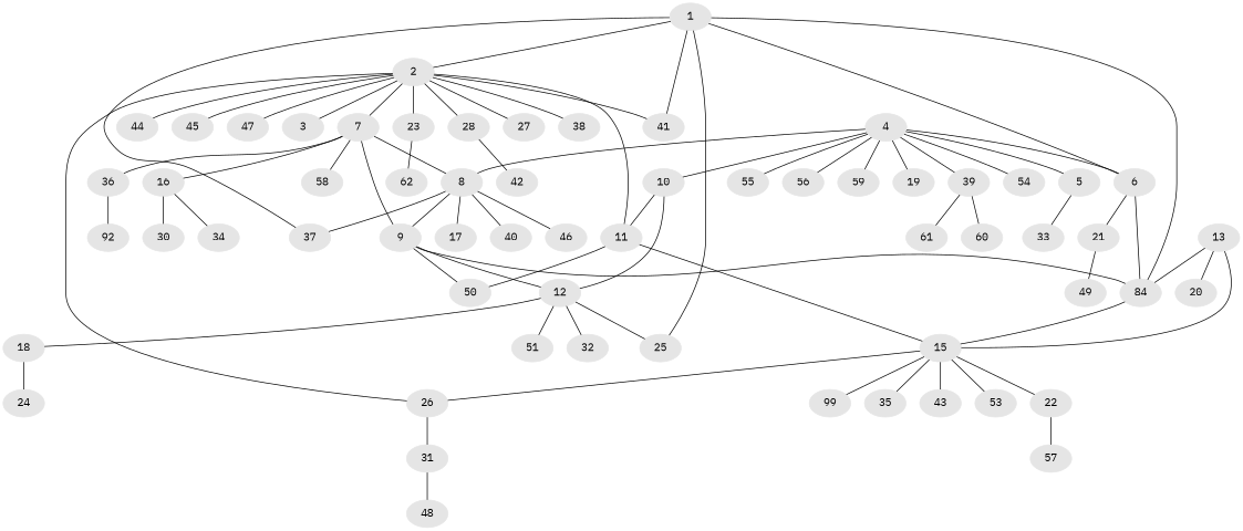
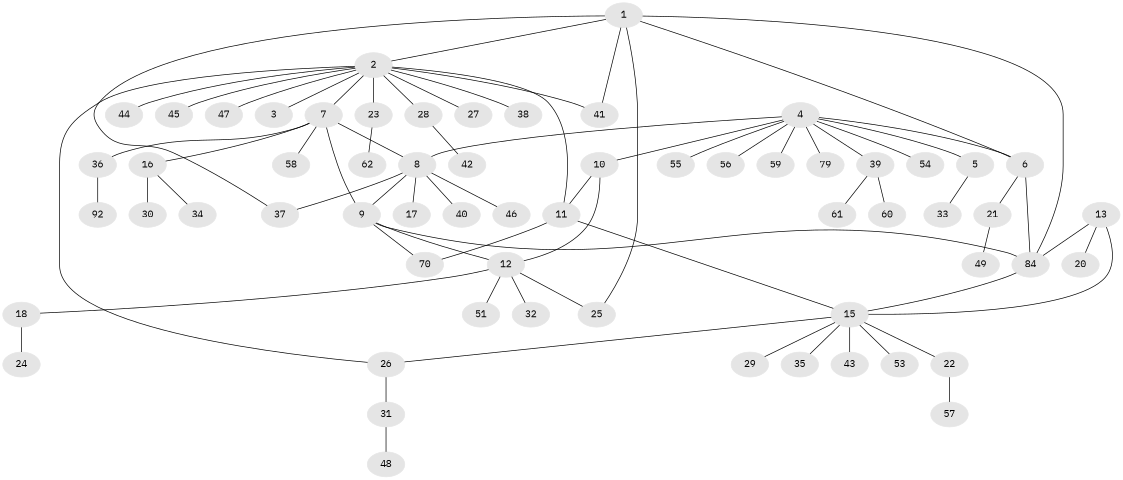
  graph {
    fontname="IBM Plex Mono"
    node [color=gray90 fontname="IBM Plex Mono" style=filled]
    edge [fontname="IBM Plex Mono"]
    1
    2
    6
    n4 [label=84]
    25
    37
    41
    3
    7
    11
    23
    26
    27
    28
    38
    44
    45
    47
    21
    15
    8
    9
    16
    36
    58
-   50
+   50 [label=70]
    62
    31
    42
    4
    5
    10
-   19
+   19 [label=79]
    39
    54
    55
    56
    59
    33
    17
    40
    46
    12
    60
    61
    49
    30
    34
    n49 [label=92]
    18
    32
    51
    22
-   29 [label=99]
+   29
    35
    43
    53
    24
    13
    20
    57
    48
    1 -- 2
    1 -- 6
    1 -- n4
    1 -- 25
    1 -- 37
    1 -- 41
    2 -- 41
    2 -- 3
    2 -- 7
    2 -- 11
    2 -- 23
    2 -- 26
    2 -- 27
    2 -- 28
    2 -- 38
    2 -- 44
    2 -- 45
    2 -- 47
    6 -- n4
    6 -- 21
    n4 -- 15
    7 -- 8
    7 -- 9
    7 -- 16
    7 -- 36
    7 -- 58
    11 -- 15
    11 -- 50
    23 -- 62
    26 -- 31
    28 -- 42
    21 -- 49
    15 -- 26
    15 -- 22
    15 -- 29
    15 -- 35
    15 -- 43
    15 -- 53
    8 -- 37
    8 -- 9
    8 -- 17
    8 -- 40
    8 -- 46
    9 -- n4
    9 -- 50
    9 -- 12
    16 -- 30
    16 -- 34
    36 -- n49
    31 -- 48
    4 -- 6
    4 -- 8
    4 -- 5
    4 -- 10
    4 -- 19
    4 -- 39
    4 -- 54
    4 -- 55
    4 -- 56
    4 -- 59
    5 -- 33
    10 -- 11
    10 -- 12
    39 -- 60
    39 -- 61
    12 -- 25
    12 -- 18
    12 -- 32
    12 -- 51
    18 -- 24
    22 -- 57
    13 -- n4
    13 -- 15
    13 -- 20
  }
